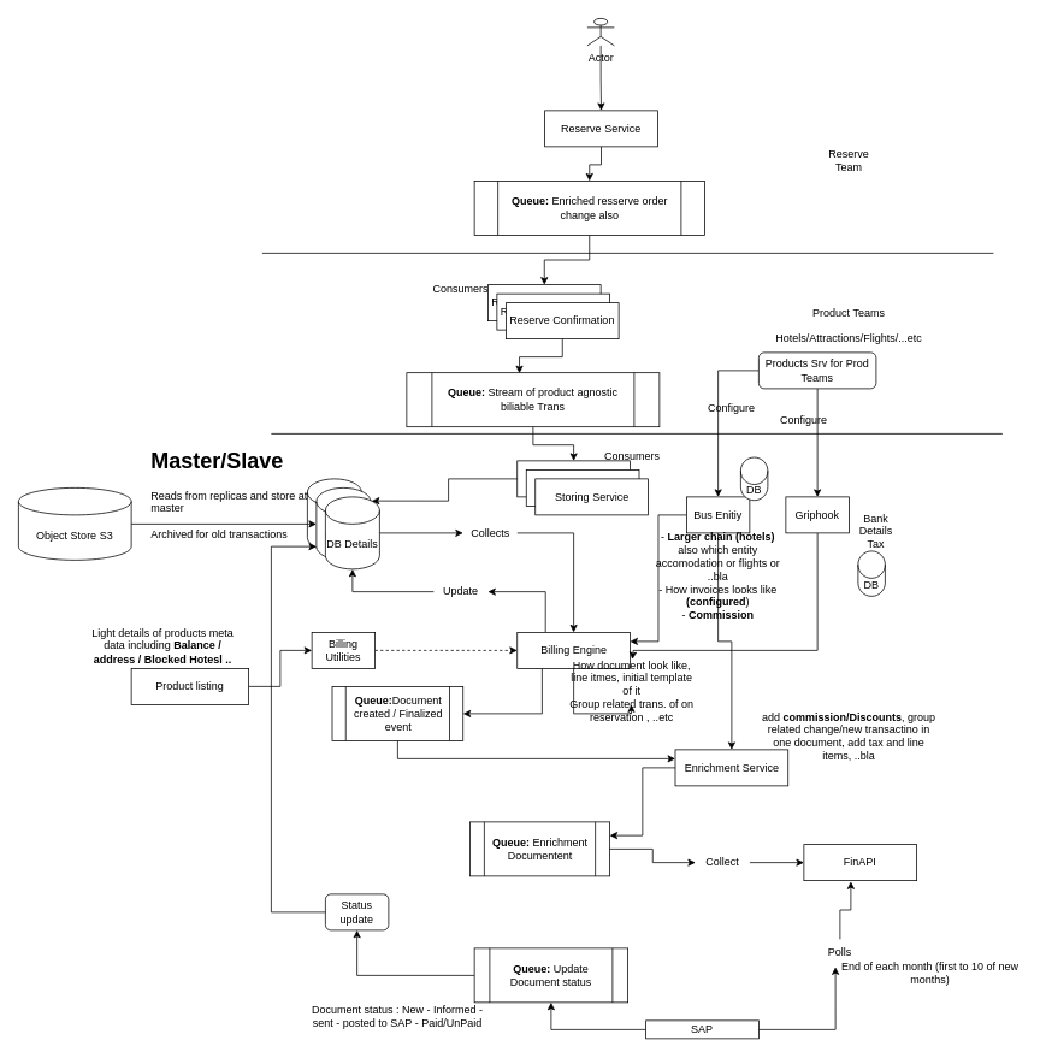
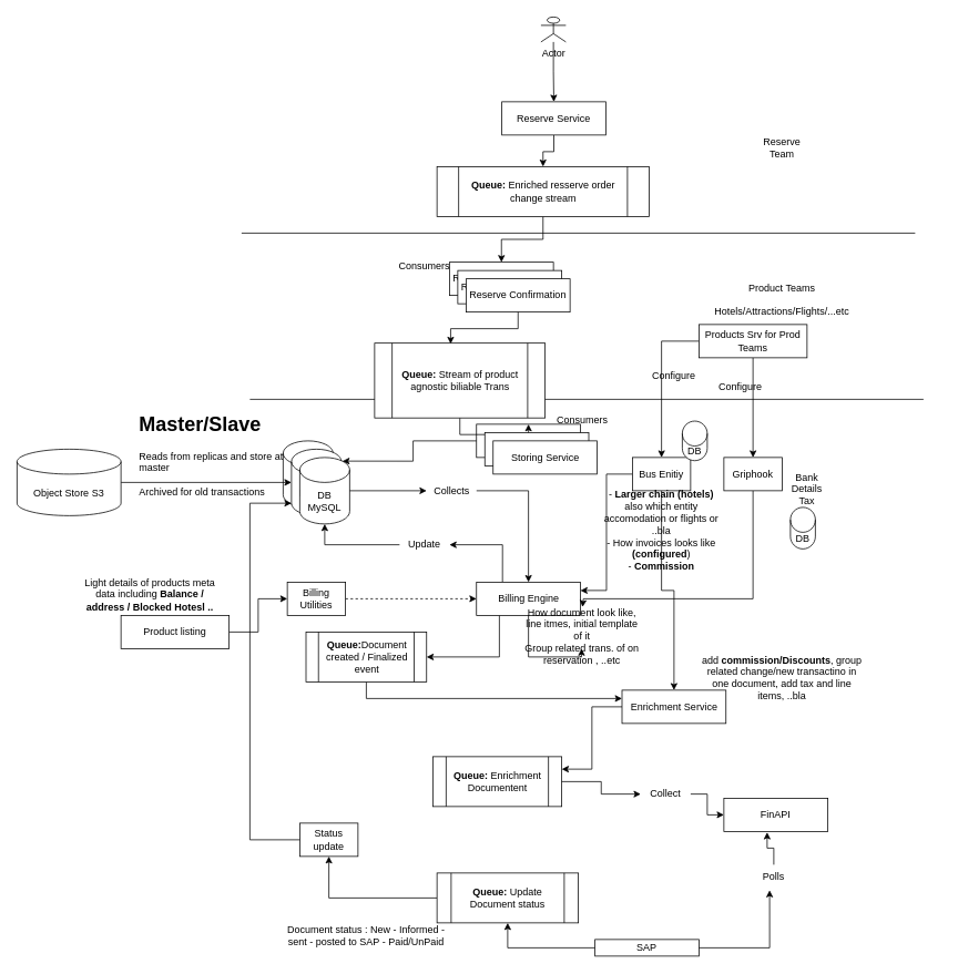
  <mxCell id="0" />
  <mxCell id="1" parent="0" />
  <mxCell id="2" style="edgeStyle=orthogonalEdgeStyle;rounded=0;orthogonalLoop=1;jettySize=auto;html=1;" edge="1" parent="1" source="3" target="5"><mxGeometry relative="1" as="geometry" /></mxCell>
  <mxCell id="3" value="Actor" style="shape=umlActor;verticalLabelPosition=bottom;verticalAlign=top;html=1;outlineConnect=0;" vertex="1" parent="1"><mxGeometry x="650" y="20" width="30" height="30" as="geometry" /></mxCell>
  <mxCell id="4" style="edgeStyle=orthogonalEdgeStyle;rounded=0;orthogonalLoop=1;jettySize=auto;html=1;entryX=0.5;entryY=0;entryDx=0;entryDy=0;" edge="1" parent="1" source="5" target="48"><mxGeometry relative="1" as="geometry" /></mxCell>
  <mxCell id="5" value="Reserve Service" style="rounded=0;whiteSpace=wrap;html=1;" vertex="1" parent="1"><mxGeometry x="603" y="122" width="125" height="40" as="geometry" /></mxCell>
  <mxCell id="6" value="Reserve Confirmation" style="rounded=0;whiteSpace=wrap;html=1;" vertex="1" parent="1"><mxGeometry x="540" y="315" width="125" height="40" as="geometry" /></mxCell>
  <mxCell id="7" value="Reserve Confirmation" style="rounded=0;whiteSpace=wrap;html=1;" vertex="1" parent="1"><mxGeometry x="550" y="325" width="125" height="40" as="geometry" /></mxCell>
  <mxCell id="8" value="Reserve Confirmation" style="rounded=0;whiteSpace=wrap;html=1;" vertex="1" parent="1"><mxGeometry x="560" y="335" width="125" height="40" as="geometry" /></mxCell>
  <mxCell id="9" style="edgeStyle=orthogonalEdgeStyle;rounded=0;orthogonalLoop=1;jettySize=auto;html=1;entryX=0.446;entryY=0.01;entryDx=0;entryDy=0;entryPerimeter=0;" edge="1" parent="1" source="8" target="46"><mxGeometry relative="1" as="geometry"><mxPoint x="600" y="420" as="targetPoint" /></mxGeometry></mxCell>
  <mxCell id="10" value="MySQL" style="shape=cylinder3;whiteSpace=wrap;html=1;boundedLbl=1;backgroundOutline=1;size=15;" vertex="1" parent="1"><mxGeometry x="340" y="530" width="60" height="80" as="geometry" /></mxCell>
  <mxCell id="11" value="Storing Service" style="rounded=0;whiteSpace=wrap;html=1;" vertex="1" parent="1"><mxGeometry x="572.5" y="510" width="125" height="40" as="geometry" /></mxCell>
  <mxCell id="12" style="edgeStyle=orthogonalEdgeStyle;rounded=0;orthogonalLoop=1;jettySize=auto;html=1;entryX=0.855;entryY=0;entryDx=0;entryDy=4.35;entryPerimeter=0;" edge="1" parent="1" source="11" target="21"><mxGeometry relative="1" as="geometry"><mxPoint x="430" y="570" as="targetPoint" /></mxGeometry></mxCell>
  <mxCell id="13" style="edgeStyle=orthogonalEdgeStyle;rounded=0;orthogonalLoop=1;jettySize=auto;html=1;exitX=0.25;exitY=0;exitDx=0;exitDy=0;" edge="1" parent="1" source="15" target="62"><mxGeometry relative="1" as="geometry"><Array as="points"><mxPoint x="604" y="655" /></Array></mxGeometry></mxCell>
  <mxCell id="14" style="edgeStyle=orthogonalEdgeStyle;rounded=0;orthogonalLoop=1;jettySize=auto;html=1;entryX=1;entryY=0.5;entryDx=0;entryDy=0;" edge="1" parent="1" source="15" target="50"><mxGeometry relative="1" as="geometry"><Array as="points"><mxPoint x="600" y="790" /></Array></mxGeometry></mxCell>
  <mxCell id="15" value="Billing Engine" style="rounded=0;whiteSpace=wrap;html=1;" vertex="1" parent="1"><mxGeometry x="572.5" y="700" width="125" height="40" as="geometry" /></mxCell>
  <mxCell id="16" style="edgeStyle=orthogonalEdgeStyle;rounded=0;orthogonalLoop=1;jettySize=auto;html=1;entryX=1;entryY=0.25;entryDx=0;entryDy=0;" edge="1" parent="1" source="18" target="15"><mxGeometry relative="1" as="geometry" /></mxCell>
  <mxCell id="17" style="edgeStyle=orthogonalEdgeStyle;rounded=0;orthogonalLoop=1;jettySize=auto;html=1;" edge="1" parent="1" source="18" target="54"><mxGeometry relative="1" as="geometry" /></mxCell>
  <mxCell id="18" value="Bus Enitiy" style="rounded=0;whiteSpace=wrap;html=1;" vertex="1" parent="1"><mxGeometry x="760" y="550" width="70" height="40" as="geometry" /></mxCell>
  <mxCell id="19" value="MySQL" style="shape=cylinder3;whiteSpace=wrap;html=1;boundedLbl=1;backgroundOutline=1;size=15;" vertex="1" parent="1"><mxGeometry x="350" y="540" width="60" height="80" as="geometry" /></mxCell>
  <mxCell id="20" style="edgeStyle=orthogonalEdgeStyle;rounded=0;orthogonalLoop=1;jettySize=auto;html=1;" edge="1" parent="1" source="61" target="15"><mxGeometry relative="1" as="geometry"><Array as="points"><mxPoint x="635" y="590" /></Array></mxGeometry></mxCell>
- <mxCell id="21" value="DB Details" style="shape=cylinder3;whiteSpace=wrap;html=1;boundedLbl=1;backgroundOutline=1;size=15;" vertex="1" parent="1"><mxGeometry x="360" y="550" width="60" height="80" as="geometry" /></mxCell>
+ <mxCell id="21" value="DB MySQL" style="shape=cylinder3;whiteSpace=wrap;html=1;boundedLbl=1;backgroundOutline=1;size=15;" vertex="1" parent="1"><mxGeometry x="360" y="550" width="60" height="80" as="geometry" /></mxCell>
  <mxCell id="22" value="&lt;h1 style=&quot;margin-top: 0px;&quot;&gt;Master/Slave&lt;/h1&gt;&lt;div&gt;Reads from replicas and store at master&lt;/div&gt;&lt;div&gt;&lt;br&gt;&lt;/div&gt;&lt;div&gt;Archived for old transactions&lt;/div&gt;" style="text;html=1;whiteSpace=wrap;overflow=hidden;rounded=0;" vertex="1" parent="1"><mxGeometry x="165" y="490" width="180" height="110" as="geometry" /></mxCell>
  <mxCell id="23" style="edgeStyle=orthogonalEdgeStyle;rounded=0;orthogonalLoop=1;jettySize=auto;html=1;" edge="1" parent="1" source="24"><mxGeometry relative="1" as="geometry"><mxPoint x="700" y="730" as="targetPoint" /><Array as="points"><mxPoint x="905" y="720" /><mxPoint x="701" y="720" /></Array></mxGeometry></mxCell>
  <mxCell id="24" value="Griphook" style="rounded=0;whiteSpace=wrap;html=1;" vertex="1" parent="1"><mxGeometry x="870" y="550" width="70" height="40" as="geometry" /></mxCell>
  <mxCell id="25" value="" style="endArrow=none;html=1;rounded=0;" edge="1" parent="1"><mxGeometry width="50" height="50" relative="1" as="geometry"><mxPoint x="290" y="280" as="sourcePoint" /><mxPoint x="1100" y="280" as="targetPoint" /></mxGeometry></mxCell>
  <mxCell id="26" value="" style="endArrow=none;html=1;rounded=0;" edge="1" parent="1"><mxGeometry width="50" height="50" relative="1" as="geometry"><mxPoint x="300" y="480" as="sourcePoint" /><mxPoint x="1110" y="480" as="targetPoint" /></mxGeometry></mxCell>
  <mxCell id="27" value="Reserve Team" style="text;html=1;align=center;verticalAlign=middle;whiteSpace=wrap;rounded=0;" vertex="1" parent="1"><mxGeometry x="910" y="162" width="60" height="30" as="geometry" /></mxCell>
  <mxCell id="28" value="Product Teams&lt;br&gt;&lt;br&gt;Hotels/Attractions/Flights/...etc" style="text;html=1;align=center;verticalAlign=middle;whiteSpace=wrap;rounded=0;" vertex="1" parent="1"><mxGeometry x="910" y="345" width="60" height="30" as="geometry" /></mxCell>
  <mxCell id="29" style="edgeStyle=orthogonalEdgeStyle;rounded=0;orthogonalLoop=1;jettySize=auto;html=1;" edge="1" parent="1" source="31" target="24"><mxGeometry relative="1" as="geometry" /></mxCell>
  <mxCell id="30" style="edgeStyle=orthogonalEdgeStyle;rounded=0;orthogonalLoop=1;jettySize=auto;html=1;entryX=0.5;entryY=0;entryDx=0;entryDy=0;" edge="1" parent="1" source="31" target="18"><mxGeometry relative="1" as="geometry" /></mxCell>
- <mxCell id="31" value="Products Srv for Prod Teams" style="whiteSpace=wrap;html=1;rounded=1;" vertex="1" parent="1"><mxGeometry x="840" y="390" width="130" height="40" as="geometry" /></mxCell>
+ <mxCell id="31" value="Products Srv for Prod Teams" style="rounded=0;whiteSpace=wrap;html=1;" vertex="1" parent="1"><mxGeometry x="840" y="390" width="130" height="40" as="geometry" /></mxCell>
  <mxCell id="32" value="- &lt;b&gt;Larger chain (hotels)&lt;/b&gt; also which entity accomodation or flights or ..bla&lt;div&gt;- How invoices looks like &lt;b&gt;(configured&lt;/b&gt;)&lt;/div&gt;&lt;div&gt;- &lt;b&gt;Commission&lt;/b&gt;&lt;br&gt;&lt;div&gt;&lt;br&gt;&lt;/div&gt;&lt;/div&gt;" style="text;html=1;align=center;verticalAlign=middle;whiteSpace=wrap;rounded=0;" vertex="1" parent="1"><mxGeometry x="720" y="630" width="150" height="30" as="geometry" /></mxCell>
  <mxCell id="33" value="&lt;div&gt;Bank Details&lt;br&gt;Tax&lt;/div&gt;&lt;div&gt;&lt;br&gt;&lt;/div&gt;" style="text;html=1;align=center;verticalAlign=middle;whiteSpace=wrap;rounded=0;" vertex="1" parent="1"><mxGeometry x="940" y="580" width="60" height="30" as="geometry" /></mxCell>
  <mxCell id="34" style="edgeStyle=orthogonalEdgeStyle;rounded=0;orthogonalLoop=1;jettySize=auto;html=1;entryX=0;entryY=0.5;entryDx=0;entryDy=0;dashed=1;" edge="1" parent="1" source="35" target="15"><mxGeometry relative="1" as="geometry" /></mxCell>
  <mxCell id="35" value="Billing Utilities" style="rounded=0;whiteSpace=wrap;html=1;" vertex="1" parent="1"><mxGeometry x="345" y="700" width="70" height="40" as="geometry" /></mxCell>
  <mxCell id="36" style="edgeStyle=orthogonalEdgeStyle;rounded=0;orthogonalLoop=1;jettySize=auto;html=1;entryX=0;entryY=0.5;entryDx=0;entryDy=0;" edge="1" parent="1" source="37" target="35"><mxGeometry relative="1" as="geometry" /></mxCell>
  <mxCell id="37" value="Product listing" style="rounded=0;whiteSpace=wrap;html=1;" vertex="1" parent="1"><mxGeometry x="145" y="740" width="130" height="40" as="geometry" /></mxCell>
  <mxCell id="38" value="&lt;div&gt;Light details of products meta data including&lt;b&gt;&amp;nbsp;Balance / address / Blocked Hotesl ..&lt;/b&gt;&lt;/div&gt;" style="text;html=1;align=center;verticalAlign=middle;whiteSpace=wrap;rounded=0;" vertex="1" parent="1"><mxGeometry x="90" y="700" width="180" height="30" as="geometry" /></mxCell>
  <mxCell id="39" value="&lt;div&gt;Configure&lt;/div&gt;" style="text;html=1;align=center;verticalAlign=middle;whiteSpace=wrap;rounded=0;" vertex="1" parent="1"><mxGeometry x="860" y="450" width="60" height="30" as="geometry" /></mxCell>
  <mxCell id="40" value="&lt;div&gt;Configure&lt;/div&gt;" style="text;html=1;align=center;verticalAlign=middle;whiteSpace=wrap;rounded=0;" vertex="1" parent="1"><mxGeometry x="780" y="437.4" width="60" height="30" as="geometry" /></mxCell>
- <mxCell id="41" value="FinAPI" style="rounded=0;whiteSpace=wrap;html=1;" vertex="1" parent="1"><mxGeometry x="890" y="935" width="125" height="40" as="geometry" /></mxCell>
+ <mxCell id="41" value="FinAPI" style="rounded=0;whiteSpace=wrap;html=1;" vertex="1" parent="1"><mxGeometry x="870" y="960" width="125" height="40" as="geometry" /></mxCell>
  <mxCell id="42" style="edgeStyle=orthogonalEdgeStyle;rounded=0;orthogonalLoop=1;jettySize=auto;html=1;entryX=0.5;entryY=1;entryDx=0;entryDy=0;" edge="1" parent="1" source="43" target="59"><mxGeometry relative="1" as="geometry" /></mxCell>
  <mxCell id="43" value="SAP" style="rounded=0;whiteSpace=wrap;html=1;" vertex="1" parent="1"><mxGeometry x="715" y="1130" width="125" height="20" as="geometry" /></mxCell>
  <mxCell id="44" style="edgeStyle=orthogonalEdgeStyle;rounded=0;orthogonalLoop=1;jettySize=auto;html=1;entryX=0.416;entryY=1.025;entryDx=0;entryDy=0;entryPerimeter=0;" edge="1" parent="1" source="67" target="41"><mxGeometry relative="1" as="geometry" /></mxCell>
  <mxCell id="45" style="edgeStyle=orthogonalEdgeStyle;rounded=0;orthogonalLoop=1;jettySize=auto;html=1;" edge="1" parent="1" source="46" target="11"><mxGeometry relative="1" as="geometry" /></mxCell>
- <mxCell id="46" value="&lt;b&gt;Queue:&amp;nbsp;&lt;/b&gt;Stream of product agnostic biliable Trans" style="shape=process;whiteSpace=wrap;html=1;backgroundOutline=1;" vertex="1" parent="1"><mxGeometry x="450" y="412.4" width="280" height="60" as="geometry" /></mxCell>
+ <mxCell id="46" value="&lt;b&gt;Queue:&amp;nbsp;&lt;/b&gt;Stream of product agnostic biliable Trans" style="shape=process;whiteSpace=wrap;html=1;backgroundOutline=1;" vertex="1" parent="1"><mxGeometry x="450" y="412.4" width="205" height="90" as="geometry" /></mxCell>
  <mxCell id="47" style="edgeStyle=orthogonalEdgeStyle;rounded=0;orthogonalLoop=1;jettySize=auto;html=1;" edge="1" parent="1" source="48" target="6"><mxGeometry relative="1" as="geometry" /></mxCell>
- <mxCell id="48" value="&lt;b&gt;Queue:&amp;nbsp;&lt;/b&gt;Enriched resserve order change also" style="shape=process;whiteSpace=wrap;html=1;backgroundOutline=1;" vertex="1" parent="1"><mxGeometry x="525" y="200" width="255" height="60" as="geometry" /></mxCell>
+ <mxCell id="48" value="&lt;b&gt;Queue:&amp;nbsp;&lt;/b&gt;Enriched resserve order change stream" style="shape=process;whiteSpace=wrap;html=1;backgroundOutline=1;" vertex="1" parent="1"><mxGeometry x="525" y="200" width="255" height="60" as="geometry" /></mxCell>
  <mxCell id="49" style="edgeStyle=orthogonalEdgeStyle;rounded=0;orthogonalLoop=1;jettySize=auto;html=1;entryX=0;entryY=0.25;entryDx=0;entryDy=0;" edge="1" parent="1" source="50" target="54"><mxGeometry relative="1" as="geometry"><Array as="points"><mxPoint x="440" y="840" /></Array></mxGeometry></mxCell>
  <mxCell id="50" value="&lt;b&gt;Queue:&lt;/b&gt;Document created / Finalized event" style="shape=process;whiteSpace=wrap;html=1;backgroundOutline=1;" vertex="1" parent="1"><mxGeometry x="367.5" y="760" width="145" height="60" as="geometry" /></mxCell>
  <mxCell id="51" style="edgeStyle=orthogonalEdgeStyle;rounded=0;orthogonalLoop=1;jettySize=auto;html=1;entryX=0;entryY=0.5;entryDx=0;entryDy=0;" edge="1" parent="1" source="57" target="41"><mxGeometry relative="1" as="geometry" /></mxCell>
  <mxCell id="52" value="&lt;b&gt;Queue:&amp;nbsp;&lt;/b&gt;Enrichment Documentent" style="shape=process;whiteSpace=wrap;html=1;backgroundOutline=1;" vertex="1" parent="1"><mxGeometry x="520" y="910" width="155" height="60" as="geometry" /></mxCell>
  <mxCell id="53" style="edgeStyle=orthogonalEdgeStyle;rounded=0;orthogonalLoop=1;jettySize=auto;html=1;entryX=1;entryY=0.25;entryDx=0;entryDy=0;" edge="1" parent="1" source="54" target="52"><mxGeometry relative="1" as="geometry" /></mxCell>
  <mxCell id="54" value="Enrichment Service" style="rounded=0;whiteSpace=wrap;html=1;" vertex="1" parent="1"><mxGeometry x="747.5" y="830" width="125" height="40" as="geometry" /></mxCell>
  <mxCell id="55" value="add &lt;b&gt;commission/Discounts&lt;/b&gt;, group related change/new transactino in one document, add tax and line items, ..bla" style="text;html=1;align=center;verticalAlign=middle;whiteSpace=wrap;rounded=0;" vertex="1" parent="1"><mxGeometry x="840" y="800" width="200" height="30" as="geometry" /></mxCell>
  <mxCell id="56" value="" style="edgeStyle=orthogonalEdgeStyle;rounded=0;orthogonalLoop=1;jettySize=auto;html=1;entryX=0;entryY=0.5;entryDx=0;entryDy=0;" edge="1" parent="1" source="52" target="57"><mxGeometry relative="1" as="geometry"><mxPoint x="675" y="940" as="sourcePoint" /><mxPoint x="870" y="930" as="targetPoint" /></mxGeometry></mxCell>
  <mxCell id="57" value="&lt;div&gt;Collect&lt;/div&gt;" style="text;html=1;align=center;verticalAlign=middle;whiteSpace=wrap;rounded=0;" vertex="1" parent="1"><mxGeometry x="770" y="940" width="60" height="30" as="geometry" /></mxCell>
  <mxCell id="58" style="edgeStyle=orthogonalEdgeStyle;rounded=0;orthogonalLoop=1;jettySize=auto;html=1;entryX=0.5;entryY=1;entryDx=0;entryDy=0;" edge="1" parent="1" source="59" target="68"><mxGeometry relative="1" as="geometry" /></mxCell>
  <mxCell id="59" value="&lt;b&gt;Queue:&amp;nbsp;&lt;/b&gt;Update Document status" style="shape=process;whiteSpace=wrap;html=1;backgroundOutline=1;" vertex="1" parent="1"><mxGeometry x="525" y="1050" width="170" height="60" as="geometry" /></mxCell>
  <mxCell id="60" value="" style="edgeStyle=orthogonalEdgeStyle;rounded=0;orthogonalLoop=1;jettySize=auto;html=1;" edge="1" parent="1" source="21" target="61"><mxGeometry relative="1" as="geometry"><mxPoint x="420" y="590" as="sourcePoint" /><mxPoint x="635" y="700" as="targetPoint" /></mxGeometry></mxCell>
  <mxCell id="61" value="&lt;div&gt;Collects&lt;/div&gt;" style="text;html=1;align=center;verticalAlign=middle;whiteSpace=wrap;rounded=0;" vertex="1" parent="1"><mxGeometry x="512.5" y="575" width="60" height="30" as="geometry" /></mxCell>
  <mxCell id="62" value="&lt;div&gt;Update&lt;/div&gt;" style="text;html=1;align=center;verticalAlign=middle;whiteSpace=wrap;rounded=0;" vertex="1" parent="1"><mxGeometry x="480" y="640" width="60" height="30" as="geometry" /></mxCell>
  <mxCell id="63" style="edgeStyle=orthogonalEdgeStyle;rounded=0;orthogonalLoop=1;jettySize=auto;html=1;entryX=0.5;entryY=1;entryDx=0;entryDy=0;entryPerimeter=0;" edge="1" parent="1" source="62" target="21"><mxGeometry relative="1" as="geometry" /></mxCell>
  <mxCell id="64" value="" style="edgeStyle=orthogonalEdgeStyle;rounded=0;orthogonalLoop=1;jettySize=auto;html=1;" edge="1" parent="1" source="15" target="65"><mxGeometry relative="1" as="geometry"><mxPoint x="635" y="740" as="sourcePoint" /><mxPoint x="470" y="800" as="targetPoint" /><Array as="points"><mxPoint x="635" y="790" /></Array></mxGeometry></mxCell>
  <mxCell id="65" value="&lt;div&gt;How document look like, line itmes, initial template of it&lt;br&gt;Group related trans. of on reservation , ..etc&lt;/div&gt;" style="text;html=1;align=center;verticalAlign=middle;whiteSpace=wrap;rounded=0;" vertex="1" parent="1"><mxGeometry x="627.5" y="750" width="142.5" height="30" as="geometry" /></mxCell>
  <mxCell id="66" value="" style="edgeStyle=orthogonalEdgeStyle;rounded=0;orthogonalLoop=1;jettySize=auto;html=1;entryX=0.416;entryY=1.025;entryDx=0;entryDy=0;entryPerimeter=0;" edge="1" parent="1" source="43" target="67"><mxGeometry relative="1" as="geometry"><mxPoint x="840" y="1140" as="sourcePoint" /><mxPoint x="922" y="1001" as="targetPoint" /></mxGeometry></mxCell>
  <mxCell id="67" value="&lt;div&gt;Polls&lt;/div&gt;" style="text;html=1;align=center;verticalAlign=middle;whiteSpace=wrap;rounded=0;" vertex="1" parent="1"><mxGeometry x="900" y="1040" width="60" height="30" as="geometry" /></mxCell>
- <mxCell id="68" value="Status update" style="whiteSpace=wrap;html=1;rounded=1;" vertex="1" parent="1"><mxGeometry x="360" y="990" width="70" height="40" as="geometry" /></mxCell>
+ <mxCell id="68" value="Status update" style="rounded=0;whiteSpace=wrap;html=1;" vertex="1" parent="1"><mxGeometry x="360" y="990" width="70" height="40" as="geometry" /></mxCell>
  <mxCell id="69" style="edgeStyle=orthogonalEdgeStyle;rounded=0;orthogonalLoop=1;jettySize=auto;html=1;entryX=0;entryY=1;entryDx=0;entryDy=-15;entryPerimeter=0;" edge="1" parent="1" source="68" target="19"><mxGeometry relative="1" as="geometry"><Array as="points"><mxPoint x="300" y="1010" /><mxPoint x="300" y="605" /></Array></mxGeometry></mxCell>
  <mxCell id="70" value="Document status : New - Informed - sent - posted to SAP - Paid/UnPaid" style="text;html=1;align=center;verticalAlign=middle;whiteSpace=wrap;rounded=0;" vertex="1" parent="1"><mxGeometry x="340" y="1110" width="200" height="30" as="geometry" /></mxCell>
  <mxCell id="71" style="edgeStyle=orthogonalEdgeStyle;rounded=0;orthogonalLoop=1;jettySize=auto;html=1;" edge="1" parent="1" source="72" target="19"><mxGeometry relative="1" as="geometry" /></mxCell>
  <mxCell id="72" value="Object Store S3" style="shape=cylinder3;whiteSpace=wrap;html=1;boundedLbl=1;backgroundOutline=1;size=15;" vertex="1" parent="1"><mxGeometry x="20" y="540" width="125" height="80" as="geometry" /></mxCell>
- <mxCell id="73" value="End of each month (first to 10 of new months)&lt;div&gt;&lt;br&gt;&lt;/div&gt;" style="text;html=1;align=center;verticalAlign=middle;whiteSpace=wrap;rounded=0;" vertex="1" parent="1"><mxGeometry x="930" y="1070" width="200" height="30" as="geometry" /></mxCell>
  <mxCell id="74" value="Consumers" style="text;html=1;align=center;verticalAlign=middle;whiteSpace=wrap;rounded=0;" vertex="1" parent="1"><mxGeometry x="480" y="305" width="60" height="30" as="geometry" /></mxCell>
  <mxCell id="75" value="Storing Service" style="rounded=0;whiteSpace=wrap;html=1;" vertex="1" parent="1"><mxGeometry x="582.5" y="520" width="125" height="40" as="geometry" /></mxCell>
  <mxCell id="76" value="Storing Service" style="rounded=0;whiteSpace=wrap;html=1;" vertex="1" parent="1"><mxGeometry x="592.5" y="530" width="125" height="40" as="geometry" /></mxCell>
  <mxCell id="77" value="Consumers" style="text;html=1;align=center;verticalAlign=middle;whiteSpace=wrap;rounded=0;" vertex="1" parent="1"><mxGeometry x="670" y="490" width="60" height="30" as="geometry" /></mxCell>
  <mxCell id="78" value="DB" style="shape=cylinder3;whiteSpace=wrap;html=1;boundedLbl=1;backgroundOutline=1;size=15;" vertex="1" parent="1"><mxGeometry x="950" y="610" width="30" height="50" as="geometry" /></mxCell>
  <mxCell id="79" value="DB" style="shape=cylinder3;whiteSpace=wrap;html=1;boundedLbl=1;backgroundOutline=1;size=15;" vertex="1" parent="1"><mxGeometry x="820" y="506.2" width="30" height="47.6" as="geometry" /></mxCell>
